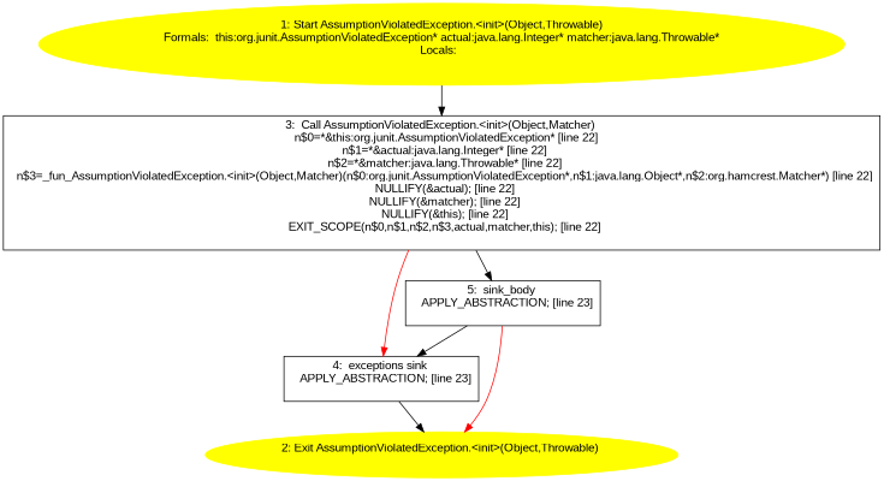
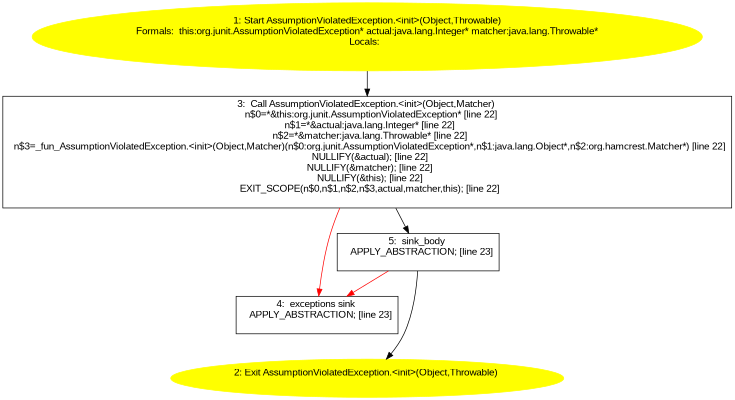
  digraph {
    fontname="Liberation Sans"
    node [fontname="Liberation Sans" shape=box]
    edge [fontname="Liberation Sans"]
    n1 [color=yellow label="1: Start AssumptionViolatedException.<init>(Object,Throwable)\nFormals:  this:org.junit.AssumptionViolatedException* actual:java.lang.Integer* matcher:java.lang.Throwable*\nLocals:  \n  " style=filled shape=""]
    n2 [label="3:  Call AssumptionViolatedException.<init>(Object,Matcher) \n   n$0=*&this:org.junit.AssumptionViolatedException* [line 22]\n  n$1=*&actual:java.lang.Integer* [line 22]\n  n$2=*&matcher:java.lang.Throwable* [line 22]\n  n$3=_fun_AssumptionViolatedException.<init>(Object,Matcher)(n$0:org.junit.AssumptionViolatedException*,n$1:java.lang.Object*,n$2:org.hamcrest.Matcher*) [line 22]\n  NULLIFY(&actual); [line 22]\n  NULLIFY(&matcher); [line 22]\n  NULLIFY(&this); [line 22]\n  EXIT_SCOPE(n$0,n$1,n$2,n$3,actual,matcher,this); [line 22]\n "]
    n3 [label="5:  sink_body \n   APPLY_ABSTRACTION; [line 23]\n "]
    n4 [label="4:  exceptions sink \n   APPLY_ABSTRACTION; [line 23]\n "]
    n5 [color=yellow label="2: Exit AssumptionViolatedException.<init>(Object,Throwable) \n  " style=filled shape=""]
    n1 -> n2
    n2 -> n3
    n2 -> n4 [color=red]
-   n3 -> n4 [color=black]
-   n3 -> n5 [color=red]
-   n4 -> n5
+   n3 -> n4 [color=red]
+   n3 -> n5
  }
